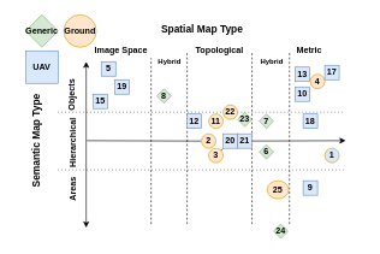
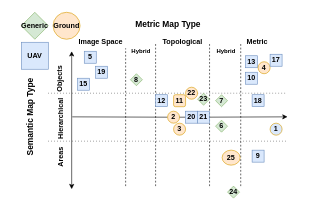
  <mxCell id="0" />
  <mxCell id="1" parent="0" />
- <mxCell id="2" value="Spatial Map Type" style="text;html=1;strokeColor=none;fillColor=none;align=center;verticalAlign=middle;whiteSpace=wrap;rounded=0;fontSize=14;fontStyle=1" parent="1" vertex="1"><mxGeometry x="120" y="20" width="320" height="40" as="geometry" /></mxCell>
+ <mxCell id="2" value="Metric Map Type" style="text;html=1;strokeColor=none;fillColor=none;align=center;verticalAlign=middle;whiteSpace=wrap;rounded=0;fontSize=14;fontStyle=1" parent="1" vertex="1"><mxGeometry x="120" y="20" width="320" height="40" as="geometry" /></mxCell>
  <mxCell id="3" value="Ground" style="ellipse;whiteSpace=wrap;html=1;aspect=fixed;fontSize=12;align=center;fontStyle=1;fillColor=#ffe6cc;strokeColor=#d79b00;" parent="1" vertex="1"><mxGeometry x="88" y="20" width="45" height="45" as="geometry" /></mxCell>
  <mxCell id="4" value="UAV" style="square;whiteSpace=wrap;html=1;aspect=fixed;fontSize=12;align=center;fontStyle=1;fillColor=#dae8fc;strokeColor=#6c8ebf;" parent="1" vertex="1"><mxGeometry x="35" y="70" width="45" height="45" as="geometry" /></mxCell>
  <mxCell id="5" value="Generic" style="rhombus;whiteSpace=wrap;html=1;aspect=fixed;fontSize=12;align=center;fontStyle=1;fillColor=#d5e8d4;strokeColor=#82b366;" parent="1" vertex="1"><mxGeometry x="35" y="20" width="45" height="45" as="geometry" /></mxCell>
  <mxCell id="6" value="Semantic Map Type" style="text;html=1;strokeColor=none;fillColor=none;align=center;verticalAlign=middle;whiteSpace=wrap;rounded=0;fontSize=14;fontStyle=1;horizontal=0;" parent="1" vertex="1"><mxGeometry x="20" y="122.5" width="60" height="145" as="geometry" /></mxCell>
  <mxCell id="7" value="Objects" style="text;html=1;strokeColor=none;fillColor=none;align=left;verticalAlign=middle;whiteSpace=wrap;rounded=0;fontSize=12;fontStyle=1;horizontal=0;" parent="1" vertex="1"><mxGeometry x="80" y="105" width="40" height="50" as="geometry" /></mxCell>
  <mxCell id="8" value="Hierarchical" style="text;html=1;strokeColor=none;fillColor=none;align=center;verticalAlign=bottom;whiteSpace=wrap;rounded=0;fontSize=12;fontStyle=1;horizontal=0;" parent="1" vertex="1"><mxGeometry x="88" y="157.5" width="22" height="80" as="geometry" /></mxCell>
  <mxCell id="9" value="Areas" style="text;html=1;strokeColor=none;fillColor=none;align=left;verticalAlign=bottom;whiteSpace=wrap;rounded=0;fontSize=12;fontStyle=1;horizontal=0;" parent="1" vertex="1"><mxGeometry x="90" y="240" width="20" height="40" as="geometry" /></mxCell>
  <mxCell id="10" value="" style="endArrow=none;dashed=1;html=1;fontSize=12;dashPattern=1 4;" parent="1" edge="1"><mxGeometry width="50" height="50" relative="1" as="geometry"><mxPoint x="80" y="235" as="sourcePoint" /><mxPoint x="479" y="235" as="targetPoint" /></mxGeometry></mxCell>
  <mxCell id="11" value="" style="endArrow=none;dashed=1;html=1;fontSize=12;dashPattern=1 4;" parent="1" source="35" edge="1"><mxGeometry width="50" height="50" relative="1" as="geometry"><mxPoint x="80" y="155" as="sourcePoint" /><mxPoint x="479" y="155" as="targetPoint" /></mxGeometry></mxCell>
  <mxCell id="12" value="" style="endArrow=classic;html=1;startArrow=classic;startFill=1;endFill=1;" parent="1" edge="1"><mxGeometry width="50" height="50" relative="1" as="geometry"><mxPoint x="119" y="85" as="sourcePoint" /><mxPoint x="119" y="315" as="targetPoint" /></mxGeometry></mxCell>
  <mxCell id="13" value="Image Space" style="text;html=1;strokeColor=none;fillColor=none;align=left;verticalAlign=middle;whiteSpace=wrap;rounded=0;fontSize=12;fontStyle=1" parent="1" vertex="1"><mxGeometry x="129" y="50" width="88" height="40" as="geometry" /></mxCell>
  <mxCell id="14" value="Topological" style="text;html=1;strokeColor=none;fillColor=none;align=left;verticalAlign=middle;whiteSpace=wrap;rounded=0;fontSize=12;fontStyle=1" parent="1" vertex="1"><mxGeometry x="269" y="50" width="76" height="40" as="geometry" /></mxCell>
  <mxCell id="15" value="Metric" style="text;html=1;strokeColor=none;fillColor=none;align=left;verticalAlign=middle;whiteSpace=wrap;rounded=0;fontSize=12;fontStyle=1" parent="1" vertex="1"><mxGeometry x="409" y="55" width="96" height="30" as="geometry" /></mxCell>
  <mxCell id="16" value="Hybrid" style="text;html=1;strokeColor=none;fillColor=none;align=left;verticalAlign=bottom;whiteSpace=wrap;rounded=0;fontSize=10;fontStyle=1;horizontal=1;" parent="1" vertex="1"><mxGeometry x="217" y="70" width="42" height="22.5" as="geometry" /></mxCell>
  <mxCell id="17" value="Hybrid" style="text;html=1;strokeColor=none;fillColor=none;align=left;verticalAlign=bottom;whiteSpace=wrap;rounded=0;fontSize=10;fontStyle=1;horizontal=1;" parent="1" vertex="1"><mxGeometry x="359" y="70" width="42" height="22.5" as="geometry" /></mxCell>
  <mxCell id="18" value="" style="endArrow=none;dashed=1;html=1;fontSize=12;" parent="1" edge="1"><mxGeometry width="50" height="50" relative="1" as="geometry"><mxPoint x="209" y="310" as="sourcePoint" /><mxPoint x="209" y="80" as="targetPoint" /></mxGeometry></mxCell>
  <mxCell id="19" value="" style="endArrow=none;dashed=1;html=1;fontSize=12;" parent="1" edge="1"><mxGeometry width="50" height="50" relative="1" as="geometry"><mxPoint x="259" y="310" as="sourcePoint" /><mxPoint x="259" y="70" as="targetPoint" /></mxGeometry></mxCell>
  <mxCell id="20" value="" style="endArrow=none;dashed=1;html=1;fontSize=12;" parent="1" edge="1"><mxGeometry width="50" height="50" relative="1" as="geometry"><mxPoint x="349" y="310" as="sourcePoint" /><mxPoint x="349" y="70" as="targetPoint" /></mxGeometry></mxCell>
  <mxCell id="21" value="" style="endArrow=none;dashed=1;html=1;fontSize=12;" parent="1" edge="1"><mxGeometry width="50" height="50" relative="1" as="geometry"><mxPoint x="401" y="310" as="sourcePoint" /><mxPoint x="401" y="70" as="targetPoint" /></mxGeometry></mxCell>
  <mxCell id="22" style="rounded=0;orthogonalLoop=1;jettySize=auto;html=1;startArrow=none;startFill=0;endArrow=none;endFill=0;fontSize=12;" parent="1" source="28" edge="1"><mxGeometry relative="1" as="geometry"><mxPoint x="120" y="194.43" as="targetPoint" /><mxPoint x="479" y="194.43" as="sourcePoint" /></mxGeometry></mxCell>
  <mxCell id="23" value="15" style="square;whiteSpace=wrap;html=1;aspect=fixed;fontSize=12;align=center;fontStyle=1;fillColor=#dae8fc;strokeColor=#6c8ebf;" parent="1" vertex="1"><mxGeometry x="129" y="130" width="20" height="20" as="geometry" /></mxCell>
  <mxCell id="24" value="19" style="square;whiteSpace=wrap;html=1;aspect=fixed;fontSize=12;align=center;fontStyle=1;fillColor=#dae8fc;strokeColor=#6c8ebf;" parent="1" vertex="1"><mxGeometry x="159" y="110" width="20" height="20" as="geometry" /></mxCell>
  <mxCell id="25" value="5" style="square;whiteSpace=wrap;html=1;aspect=fixed;fontSize=12;align=center;fontStyle=1;fillColor=#dae8fc;strokeColor=#6c8ebf;" parent="1" vertex="1"><mxGeometry x="140" y="85" width="20" height="20" as="geometry" /></mxCell>
  <mxCell id="26" value="8" style="rhombus;whiteSpace=wrap;html=1;aspect=fixed;fontSize=12;align=center;fontStyle=1;fillColor=#d5e8d4;strokeColor=#82b366;" parent="1" vertex="1"><mxGeometry x="217" y="122.5" width="20" height="20" as="geometry" /></mxCell>
  <mxCell id="27" value="12" style="square;whiteSpace=wrap;html=1;aspect=fixed;fontSize=12;align=center;fontStyle=1;fillColor=#dae8fc;strokeColor=#6c8ebf;" parent="1" vertex="1"><mxGeometry x="259" y="157.5" width="20" height="20" as="geometry" /></mxCell>
  <mxCell id="28" value="2" style="ellipse;whiteSpace=wrap;html=1;aspect=fixed;fontSize=12;align=center;fontStyle=1;fillColor=#ffe6cc;strokeColor=#d79b00;" parent="1" vertex="1"><mxGeometry x="279" y="185" width="20" height="20" as="geometry" /></mxCell>
- <mxCell id="29" style="rounded=0;orthogonalLoop=1;jettySize=auto;html=1;startArrow=none;startFill=0;endArrow=none;endFill=0;fontSize=12;" parent="1" source="31" target="30" edge="1"><mxGeometry relative="1" as="geometry"><mxPoint x="120" y="194.43" as="targetPoint" /><mxPoint x="479" y="194.43" as="sourcePoint" /></mxGeometry></mxCell>
+ <mxCell id="29" style="rounded=0;orthogonalLoop=1;jettySize=auto;html=1;startArrow=none;startFill=0;endArrow=none;endFill=0;fontSize=12;" parent="1" source="31" target="28" edge="1"><mxGeometry relative="1" as="geometry"><mxPoint x="120" y="194.43" as="targetPoint" /><mxPoint x="479" y="194.43" as="sourcePoint" /></mxGeometry></mxCell>
  <mxCell id="30" value="3" style="ellipse;whiteSpace=wrap;html=1;aspect=fixed;fontSize=12;align=center;fontStyle=1;fillColor=#ffe6cc;strokeColor=#d79b00;" parent="1" vertex="1"><mxGeometry x="289" y="205" width="20" height="20" as="geometry" /></mxCell>
  <mxCell id="31" value="20" style="square;whiteSpace=wrap;html=1;aspect=fixed;fontSize=12;align=center;fontStyle=1;fillColor=#dae8fc;strokeColor=#6c8ebf;" parent="1" vertex="1"><mxGeometry x="309" y="185" width="20" height="20" as="geometry" /></mxCell>
  <mxCell id="32" value="21" style="square;whiteSpace=wrap;html=1;aspect=fixed;fontSize=12;align=center;fontStyle=1;fillColor=#dae8fc;strokeColor=#6c8ebf;" parent="1" vertex="1"><mxGeometry x="329" y="185" width="20" height="20" as="geometry" /></mxCell>
  <mxCell id="33" style="rounded=0;orthogonalLoop=1;jettySize=auto;html=1;startArrow=classic;startFill=1;endArrow=none;endFill=0;fontSize=12;" parent="1" target="32" edge="1"><mxGeometry relative="1" as="geometry"><mxPoint x="329" y="195" as="targetPoint" /><mxPoint x="479" y="194.43" as="sourcePoint" /></mxGeometry></mxCell>
- <mxCell id="34" value="11" style="ellipse;whiteSpace=wrap;html=1;aspect=fixed;fontSize=12;align=center;fontStyle=1;fillColor=#ffe6cc;strokeColor=#d79b00;" parent="1" vertex="1"><mxGeometry x="289" y="157.5" width="20" height="20" as="geometry" /></mxCell>
+ <mxCell id="34" value="11" style="whiteSpace=wrap;html=1;aspect=fixed;fontSize=12;align=center;fontStyle=1;fillColor=#ffe6cc;strokeColor=#d79b00;rounded=1;" parent="1" vertex="1"><mxGeometry x="289" y="157.5" width="20" height="20" as="geometry" /></mxCell>
  <mxCell id="35" value="22" style="ellipse;whiteSpace=wrap;html=1;aspect=fixed;fontSize=12;align=center;fontStyle=1;fillColor=#ffe6cc;strokeColor=#d79b00;" parent="1" vertex="1"><mxGeometry x="309" y="145" width="20" height="20" as="geometry" /></mxCell>
  <mxCell id="36" value="" style="endArrow=none;dashed=1;html=1;fontSize=12;dashPattern=1 4;" parent="1" target="35" edge="1"><mxGeometry width="50" height="50" relative="1" as="geometry"><mxPoint x="80" y="155" as="sourcePoint" /><mxPoint x="479" y="155" as="targetPoint" /></mxGeometry></mxCell>
  <mxCell id="37" value="23" style="rhombus;whiteSpace=wrap;html=1;aspect=fixed;fontSize=12;align=center;fontStyle=1;fillColor=#d5e8d4;strokeColor=#82b366;" parent="1" vertex="1"><mxGeometry x="329" y="155" width="20" height="20" as="geometry" /></mxCell>
  <mxCell id="38" value="7" style="rhombus;whiteSpace=wrap;html=1;aspect=fixed;fontSize=12;align=center;fontStyle=1;fillColor=#d5e8d4;strokeColor=#82b366;" parent="1" vertex="1"><mxGeometry x="359" y="157.5" width="20" height="20" as="geometry" /></mxCell>
  <mxCell id="39" value="6" style="rhombus;whiteSpace=wrap;html=1;aspect=fixed;fontSize=12;align=center;fontStyle=1;fillColor=#d5e8d4;strokeColor=#82b366;" parent="1" vertex="1"><mxGeometry x="359" y="200" width="20" height="20" as="geometry" /></mxCell>
  <mxCell id="40" value="24" style="rhombus;whiteSpace=wrap;html=1;aspect=fixed;fontSize=12;align=center;fontStyle=1;fillColor=#d5e8d4;strokeColor=#82b366;" parent="1" vertex="1"><mxGeometry x="379" y="310" width="20" height="20" as="geometry" /></mxCell>
  <mxCell id="41" value="25" style="ellipse;whiteSpace=wrap;html=1;aspect=fixed;fontSize=12;align=center;fontStyle=1;fillColor=#ffe6cc;strokeColor=#d79b00;" parent="1" vertex="1"><mxGeometry x="370" y="250" width="30" height="25" as="geometry" /></mxCell>
  <mxCell id="42" value="9" style="square;whiteSpace=wrap;html=1;aspect=fixed;fontSize=12;align=center;fontStyle=1;fillColor=#dae8fc;strokeColor=#6c8ebf;" parent="1" vertex="1"><mxGeometry x="420" y="250" width="20" height="20" as="geometry" /></mxCell>
  <mxCell id="43" value="1" style="ellipse;whiteSpace=wrap;html=1;aspect=fixed;fontSize=12;align=center;fontStyle=1;fillColor=#dae8fc;strokeColor=#d79b00;" parent="1" vertex="1"><mxGeometry x="450" y="205" width="20" height="20" as="geometry" /></mxCell>
  <mxCell id="44" value="18" style="square;whiteSpace=wrap;html=1;aspect=fixed;fontSize=12;align=center;fontStyle=1;fillColor=#dae8fc;strokeColor=#6c8ebf;" parent="1" vertex="1"><mxGeometry x="420" y="157.5" width="20" height="20" as="geometry" /></mxCell>
  <mxCell id="45" value="13" style="square;whiteSpace=wrap;html=1;aspect=fixed;fontSize=12;align=center;fontStyle=1;fillColor=#dae8fc;strokeColor=#6c8ebf;" parent="1" vertex="1"><mxGeometry x="409" y="92.5" width="20" height="20" as="geometry" /></mxCell>
  <mxCell id="46" value="10" style="square;whiteSpace=wrap;html=1;aspect=fixed;fontSize=12;align=center;fontStyle=1;fillColor=#dae8fc;strokeColor=#6c8ebf;" parent="1" vertex="1"><mxGeometry x="409" y="120" width="20" height="20" as="geometry" /></mxCell>
  <mxCell id="47" value="4" style="ellipse;whiteSpace=wrap;html=1;aspect=fixed;fontSize=12;align=center;fontStyle=1;fillColor=#ffe6cc;strokeColor=#d79b00;" parent="1" vertex="1"><mxGeometry x="430" y="102.5" width="20" height="20" as="geometry" /></mxCell>
  <mxCell id="48" value="17" style="square;whiteSpace=wrap;html=1;aspect=fixed;fontSize=12;align=center;fontStyle=1;fillColor=#dae8fc;strokeColor=#6c8ebf;" parent="1" vertex="1"><mxGeometry x="450" y="90" width="20" height="20" as="geometry" /></mxCell>
